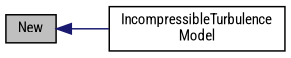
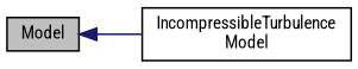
  digraph {
    rankdir=LR
    fontname="Roboto Condensed"
    node [color=black fontname="Roboto Condensed" fontsize=10 shape=record]
-   n1 [fillcolor=grey75 fontcolor=black height=0.2 label=New style=filled width=0.4]
+   n1 [fillcolor=grey75 fontcolor=black height=0.2 label=Model style=filled width=0.4]
    n2 [height=0.2 label="IncompressibleTurbulence\lModel" width=0.4]
    n1 -> n2 [color=midnightblue dir=back fontname="Roboto Condensed" fontsize=10 labelfontname=Helvetica labelfontsize=10 style=solid]
  }
